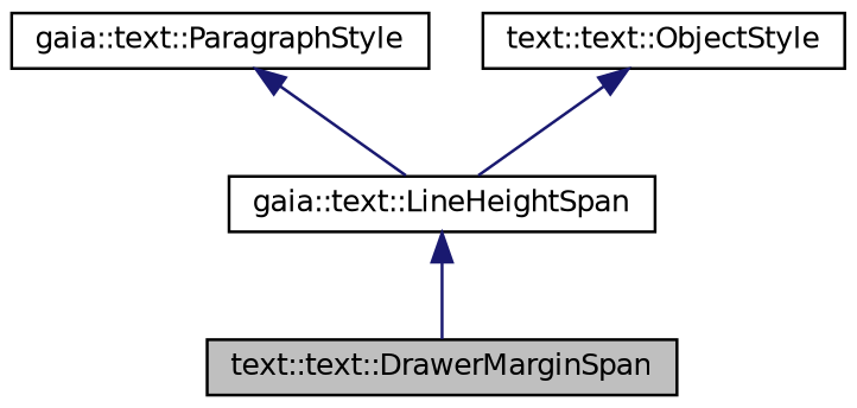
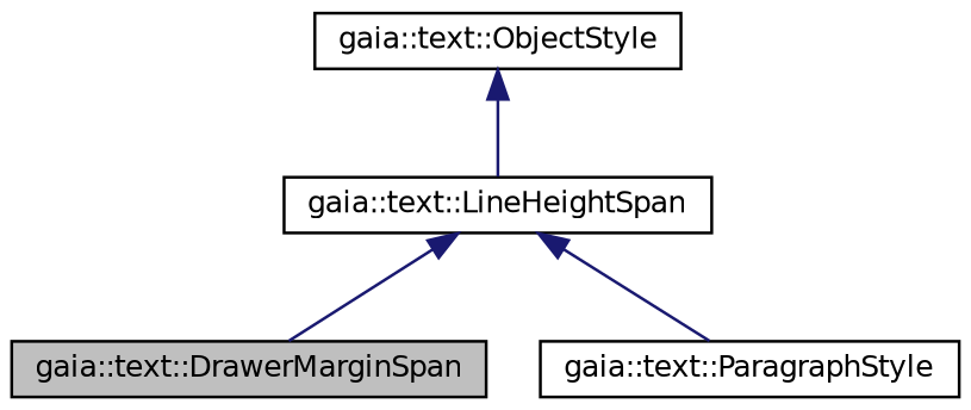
  digraph {
    node [color=black fillcolor=white fontname=Helvetica fontsize=10 shape=record style=filled]
    edge [color=midnightblue dir=back fontname=Helvetica fontsize=10 labelfontname=Helvetica labelfontsize=10 style=solid]
-   n1 [fillcolor=grey75 fontcolor=black height=0.2 label="text::text::DrawerMarginSpan" width=0.4]
+   n1 [fillcolor=grey75 fontcolor=black height=0.2 label="gaia::text::DrawerMarginSpan" width=0.4]
    n2 [height=0.2 label="gaia::text::LineHeightSpan" width=0.4]
    n3 [height=0.2 label="gaia::text::ParagraphStyle" width=0.4]
-   n4 [height=0.2 label="text::text::ObjectStyle" width=0.4]
+   n4 [height=0.2 label="gaia::text::ObjectStyle" width=0.4]
    n2 -> n1
-   n3 -> n2
+   n2 -> n3
    n4 -> n2
  }
